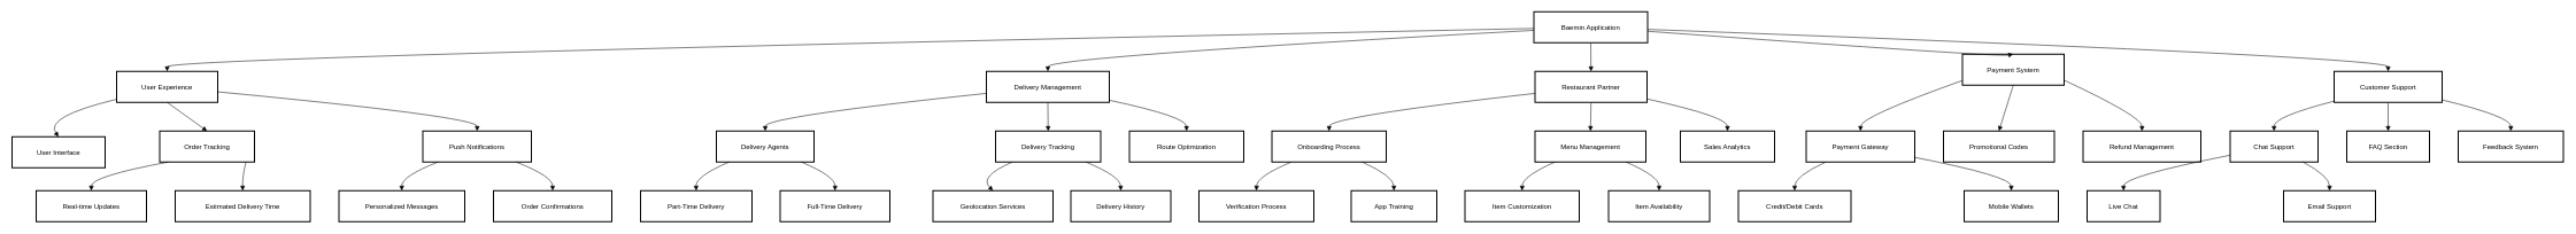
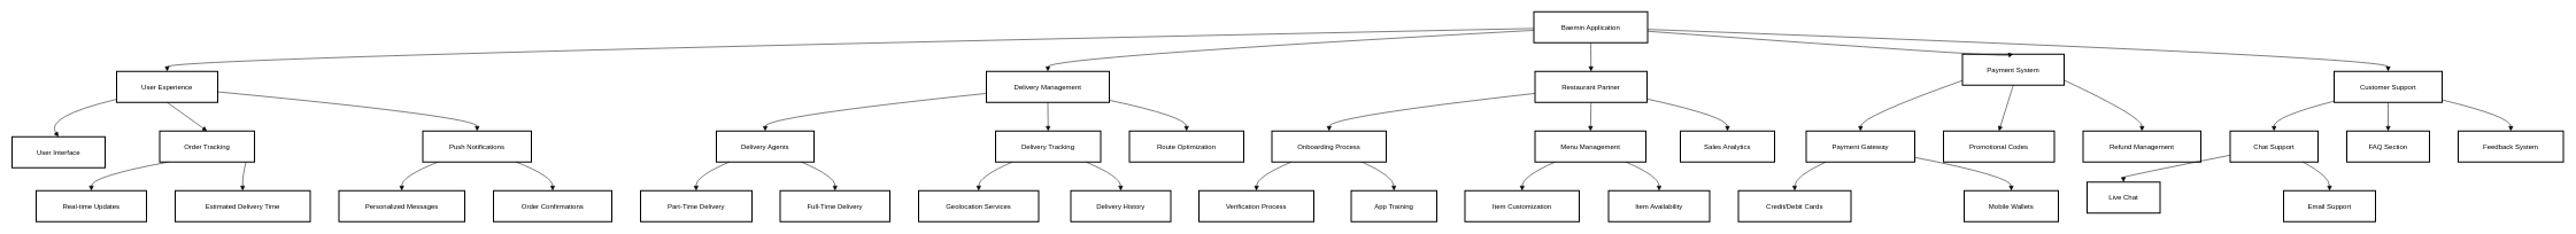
  <mxCell id="0" />
  <mxCell id="1" parent="0" />
  <mxCell id="2" value="Baemin Application" style="whiteSpace=wrap;strokeWidth=2;" vertex="1" parent="1"><mxGeometry x="2669" y="20" width="198" height="54" as="geometry" /></mxCell>
  <mxCell id="3" value="User Experience" style="whiteSpace=wrap;strokeWidth=2;" vertex="1" parent="1"><mxGeometry x="202" y="124" width="176" height="54" as="geometry" /></mxCell>
  <mxCell id="4" value="Delivery Management" style="whiteSpace=wrap;strokeWidth=2;" vertex="1" parent="1"><mxGeometry x="1716" y="124" width="214" height="54" as="geometry" /></mxCell>
  <mxCell id="5" value="Restaurant Partner" style="whiteSpace=wrap;strokeWidth=2;" vertex="1" parent="1"><mxGeometry x="2671" y="124" width="195" height="54" as="geometry" /></mxCell>
  <mxCell id="6" value="Payment System" style="whiteSpace=wrap;strokeWidth=2;" vertex="1" parent="1"><mxGeometry x="3415" y="94" width="177" height="54" as="geometry" /></mxCell>
  <mxCell id="7" value="Customer Support" style="whiteSpace=wrap;strokeWidth=2;" vertex="1" parent="1"><mxGeometry x="4062" y="124" width="188" height="54" as="geometry" /></mxCell>
  <mxCell id="8" value="User Interface" style="whiteSpace=wrap;strokeWidth=2;" vertex="1" parent="1"><mxGeometry x="20" y="238" width="162" height="54" as="geometry" /></mxCell>
  <mxCell id="9" value="Order Tracking" style="whiteSpace=wrap;strokeWidth=2;" vertex="1" parent="1"><mxGeometry x="277" y="228" width="165" height="54" as="geometry" /></mxCell>
  <mxCell id="10" value="Push Notifications" style="whiteSpace=wrap;strokeWidth=2;" vertex="1" parent="1"><mxGeometry x="735" y="228" width="189" height="54" as="geometry" /></mxCell>
  <mxCell id="11" value="Delivery Agents" style="whiteSpace=wrap;strokeWidth=2;" vertex="1" parent="1"><mxGeometry x="1246" y="228" width="170" height="54" as="geometry" /></mxCell>
  <mxCell id="12" value="Delivery Tracking" style="whiteSpace=wrap;strokeWidth=2;" vertex="1" parent="1"><mxGeometry x="1732" y="228" width="183" height="54" as="geometry" /></mxCell>
  <mxCell id="13" value="Route Optimization" style="whiteSpace=wrap;strokeWidth=2;" vertex="1" parent="1"><mxGeometry x="1965" y="228" width="199" height="54" as="geometry" /></mxCell>
  <mxCell id="14" value="Onboarding Process" style="whiteSpace=wrap;strokeWidth=2;" vertex="1" parent="1"><mxGeometry x="2213" y="228" width="199" height="54" as="geometry" /></mxCell>
  <mxCell id="15" value="Menu Management" style="whiteSpace=wrap;strokeWidth=2;" vertex="1" parent="1"><mxGeometry x="2671" y="228" width="193" height="54" as="geometry" /></mxCell>
  <mxCell id="16" value="Sales Analytics" style="whiteSpace=wrap;strokeWidth=2;" vertex="1" parent="1"><mxGeometry x="2924" y="228" width="164" height="54" as="geometry" /></mxCell>
  <mxCell id="17" value="Payment Gateway" style="whiteSpace=wrap;strokeWidth=2;" vertex="1" parent="1"><mxGeometry x="3143" y="228" width="189" height="54" as="geometry" /></mxCell>
  <mxCell id="18" value="Promotional Codes" style="whiteSpace=wrap;strokeWidth=2;" vertex="1" parent="1"><mxGeometry x="3382" y="228" width="193" height="54" as="geometry" /></mxCell>
  <mxCell id="19" value="Refund Management" style="whiteSpace=wrap;strokeWidth=2;" vertex="1" parent="1"><mxGeometry x="3625" y="228" width="205" height="54" as="geometry" /></mxCell>
  <mxCell id="20" value="Chat Support" style="whiteSpace=wrap;strokeWidth=2;" vertex="1" parent="1"><mxGeometry x="3881" y="228" width="153" height="54" as="geometry" /></mxCell>
  <mxCell id="21" value="FAQ Section" style="whiteSpace=wrap;strokeWidth=2;" vertex="1" parent="1"><mxGeometry x="4084" y="228" width="144" height="54" as="geometry" /></mxCell>
  <mxCell id="22" value="Feedback System" style="whiteSpace=wrap;strokeWidth=2;" vertex="1" parent="1"><mxGeometry x="4278" y="228" width="183" height="54" as="geometry" /></mxCell>
  <mxCell id="23" value="Real-time Updates" style="whiteSpace=wrap;strokeWidth=2;" vertex="1" parent="1"><mxGeometry x="62" y="332" width="192" height="54" as="geometry" /></mxCell>
  <mxCell id="24" value="Estimated Delivery Time" style="whiteSpace=wrap;strokeWidth=2;" vertex="1" parent="1"><mxGeometry x="304" y="332" width="235" height="54" as="geometry" /></mxCell>
  <mxCell id="25" value="Personalized Messages" style="whiteSpace=wrap;strokeWidth=2;" vertex="1" parent="1"><mxGeometry x="589" y="332" width="219" height="54" as="geometry" /></mxCell>
  <mxCell id="26" value="Order Confirmations" style="whiteSpace=wrap;strokeWidth=2;" vertex="1" parent="1"><mxGeometry x="858" y="332" width="206" height="54" as="geometry" /></mxCell>
  <mxCell id="27" value="Part-Time Delivery" style="whiteSpace=wrap;strokeWidth=2;" vertex="1" parent="1"><mxGeometry x="1114" y="332" width="194" height="54" as="geometry" /></mxCell>
  <mxCell id="28" value="Full-Time Delivery" style="whiteSpace=wrap;strokeWidth=2;" vertex="1" parent="1"><mxGeometry x="1357" y="332" width="191" height="54" as="geometry" /></mxCell>
- <mxCell id="29" value="Geolocation Services" style="whiteSpace=wrap;strokeWidth=2;" vertex="1" parent="1"><mxGeometry x="1623" y="332" width="209" height="54" as="geometry" /></mxCell>
+ <mxCell id="29" value="Geolocation Services" style="whiteSpace=wrap;strokeWidth=2;" vertex="1" parent="1"><mxGeometry x="1598" y="332" width="209" height="54" as="geometry" /></mxCell>
  <mxCell id="30" value="Delivery History" style="whiteSpace=wrap;strokeWidth=2;" vertex="1" parent="1"><mxGeometry x="1863" y="332" width="174" height="54" as="geometry" /></mxCell>
  <mxCell id="31" value="Verification Process" style="whiteSpace=wrap;strokeWidth=2;" vertex="1" parent="1"><mxGeometry x="2086" y="332" width="200" height="54" as="geometry" /></mxCell>
  <mxCell id="32" value="App Training" style="whiteSpace=wrap;strokeWidth=2;" vertex="1" parent="1"><mxGeometry x="2351" y="332" width="149" height="54" as="geometry" /></mxCell>
  <mxCell id="33" value="Item Customization" style="whiteSpace=wrap;strokeWidth=2;" vertex="1" parent="1"><mxGeometry x="2549" y="332" width="199" height="54" as="geometry" /></mxCell>
  <mxCell id="34" value="Item Availability" style="whiteSpace=wrap;strokeWidth=2;" vertex="1" parent="1"><mxGeometry x="2799" y="332" width="176" height="54" as="geometry" /></mxCell>
  <mxCell id="35" value="Credit/Debit Cards" style="whiteSpace=wrap;strokeWidth=2;" vertex="1" parent="1"><mxGeometry x="3025" y="332" width="196" height="54" as="geometry" /></mxCell>
  <mxCell id="36" value="Mobile Wallets" style="whiteSpace=wrap;strokeWidth=2;" vertex="1" parent="1"><mxGeometry x="3418" y="332" width="164" height="54" as="geometry" /></mxCell>
- <mxCell id="37" value="Live Chat" style="whiteSpace=wrap;strokeWidth=2;" vertex="1" parent="1"><mxGeometry x="3632" y="332" width="127" height="54" as="geometry" /></mxCell>
+ <mxCell id="37" value="Live Chat" style="whiteSpace=wrap;strokeWidth=2;" vertex="1" parent="1"><mxGeometry x="3632" y="317" width="127" height="54" as="geometry" /></mxCell>
  <mxCell id="38" value="Email Support" style="whiteSpace=wrap;strokeWidth=2;" vertex="1" parent="1"><mxGeometry x="3974" y="332" width="160" height="54" as="geometry" /></mxCell>
  <mxCell id="39" value="" style="curved=1;startArrow=none;endArrow=block;exitX=0;exitY=0.54;entryX=0.5;entryY=0;" edge="1" parent="1" source="2" target="3"><mxGeometry relative="1" as="geometry"><Array as="points"><mxPoint x="290" y="99" /></Array></mxGeometry></mxCell>
  <mxCell id="40" value="" style="curved=1;startArrow=none;endArrow=block;exitX=0;exitY=0.6;entryX=0.5;entryY=0;" edge="1" parent="1" source="2" target="4"><mxGeometry relative="1" as="geometry"><Array as="points"><mxPoint x="1823" y="99" /></Array></mxGeometry></mxCell>
  <mxCell id="41" value="" style="curved=1;startArrow=none;endArrow=block;exitX=0.5;exitY=1;entryX=0.5;entryY=0;" edge="1" parent="1" source="2" target="5"><mxGeometry relative="1" as="geometry"><Array as="points" /></mxGeometry></mxCell>
  <mxCell id="42" value="" style="curved=1;startArrow=none;endArrow=block;exitX=1;exitY=0.63;entryX=0.5;entryY=0;" edge="1" parent="1" source="2" target="6"><mxGeometry relative="1" as="geometry"><Array as="points"><mxPoint x="3479" y="99" /></Array></mxGeometry></mxCell>
  <mxCell id="43" value="" style="curved=1;startArrow=none;endArrow=block;exitX=1;exitY=0.57;entryX=0.5;entryY=0;" edge="1" parent="1" source="2" target="7"><mxGeometry relative="1" as="geometry"><Array as="points"><mxPoint x="4156" y="99" /></Array></mxGeometry></mxCell>
  <mxCell id="44" value="" style="curved=1;startArrow=none;endArrow=block;exitX=0;exitY=0.9;entryX=0.5;entryY=0;" edge="1" parent="1" source="3" target="8"><mxGeometry relative="1" as="geometry"><Array as="points"><mxPoint x="76" y="203" /></Array></mxGeometry></mxCell>
  <mxCell id="45" value="" style="curved=1;startArrow=none;endArrow=block;exitX=0.5;exitY=1;entryX=0.5;entryY=0;" edge="1" parent="1" source="3" target="9"><mxGeometry relative="1" as="geometry"><Array as="points" /></mxGeometry></mxCell>
  <mxCell id="46" value="" style="curved=1;startArrow=none;endArrow=block;exitX=1;exitY=0.66;entryX=0.5;entryY=0;" edge="1" parent="1" source="3" target="10"><mxGeometry relative="1" as="geometry"><Array as="points"><mxPoint x="830" y="203" /></Array></mxGeometry></mxCell>
  <mxCell id="47" value="" style="curved=1;startArrow=none;endArrow=block;exitX=0;exitY=0.71;entryX=0.5;entryY=0;" edge="1" parent="1" source="4" target="11"><mxGeometry relative="1" as="geometry"><Array as="points"><mxPoint x="1331" y="203" /></Array></mxGeometry></mxCell>
  <mxCell id="48" value="" style="curved=1;startArrow=none;endArrow=block;exitX=0.5;exitY=1;entryX=0.5;entryY=0;" edge="1" parent="1" source="4" target="12"><mxGeometry relative="1" as="geometry"><Array as="points" /></mxGeometry></mxCell>
  <mxCell id="49" value="" style="curved=1;startArrow=none;endArrow=block;exitX=1;exitY=0.93;entryX=0.5;entryY=0;" edge="1" parent="1" source="4" target="13"><mxGeometry relative="1" as="geometry"><Array as="points"><mxPoint x="2064" y="203" /></Array></mxGeometry></mxCell>
  <mxCell id="50" value="" style="curved=1;startArrow=none;endArrow=block;exitX=0;exitY=0.71;entryX=0.5;entryY=0;" edge="1" parent="1" source="5" target="14"><mxGeometry relative="1" as="geometry"><Array as="points"><mxPoint x="2313" y="203" /></Array></mxGeometry></mxCell>
  <mxCell id="51" value="" style="curved=1;startArrow=none;endArrow=block;exitX=0.5;exitY=1;entryX=0.5;entryY=0;" edge="1" parent="1" source="5" target="15"><mxGeometry relative="1" as="geometry"><Array as="points" /></mxGeometry></mxCell>
  <mxCell id="52" value="" style="curved=1;startArrow=none;endArrow=block;exitX=1;exitY=0.89;entryX=0.5;entryY=0;" edge="1" parent="1" source="5" target="16"><mxGeometry relative="1" as="geometry"><Array as="points"><mxPoint x="3006" y="203" /></Array></mxGeometry></mxCell>
  <mxCell id="53" value="" style="curved=1;startArrow=none;endArrow=block;exitX=0;exitY=0.85;entryX=0.5;entryY=0;" edge="1" parent="1" source="6" target="17"><mxGeometry relative="1" as="geometry"><Array as="points"><mxPoint x="3238" y="203" /></Array></mxGeometry></mxCell>
  <mxCell id="54" value="" style="curved=1;startArrow=none;endArrow=block;exitX=0.5;exitY=1;entryX=0.5;entryY=0;" edge="1" parent="1" source="6" target="18"><mxGeometry relative="1" as="geometry"><Array as="points" /></mxGeometry></mxCell>
  <mxCell id="55" value="" style="curved=1;startArrow=none;endArrow=block;exitX=1;exitY=0.84;entryX=0.5;entryY=0;" edge="1" parent="1" source="6" target="19"><mxGeometry relative="1" as="geometry"><Array as="points"><mxPoint x="3728" y="203" /></Array></mxGeometry></mxCell>
  <mxCell id="56" value="" style="curved=1;startArrow=none;endArrow=block;exitX=0;exitY=0.96;entryX=0.5;entryY=0;" edge="1" parent="1" source="7" target="20"><mxGeometry relative="1" as="geometry"><Array as="points"><mxPoint x="3957" y="203" /></Array></mxGeometry></mxCell>
  <mxCell id="57" value="" style="curved=1;startArrow=none;endArrow=block;exitX=0.5;exitY=1;entryX=0.5;entryY=0;" edge="1" parent="1" source="7" target="21"><mxGeometry relative="1" as="geometry"><Array as="points" /></mxGeometry></mxCell>
  <mxCell id="58" value="" style="curved=1;startArrow=none;endArrow=block;exitX=1;exitY=0.92;entryX=0.5;entryY=0;" edge="1" parent="1" source="7" target="22"><mxGeometry relative="1" as="geometry"><Array as="points"><mxPoint x="4370" y="203" /></Array></mxGeometry></mxCell>
  <mxCell id="59" value="" style="curved=1;startArrow=none;endArrow=block;exitX=0.09;exitY=1;entryX=0.5;entryY=0;" edge="1" parent="1" source="9" target="23"><mxGeometry relative="1" as="geometry"><Array as="points"><mxPoint x="158" y="307" /></Array></mxGeometry></mxCell>
  <mxCell id="60" value="" style="curved=1;startArrow=none;endArrow=block;exitX=0.91;exitY=1;entryX=0.5;entryY=0;" edge="1" parent="1" source="9" target="24"><mxGeometry relative="1" as="geometry"><Array as="points"><mxPoint x="421" y="307" /></Array></mxGeometry></mxCell>
  <mxCell id="61" value="" style="curved=1;startArrow=none;endArrow=block;exitX=0.14;exitY=1;entryX=0.5;entryY=0;" edge="1" parent="1" source="10" target="25"><mxGeometry relative="1" as="geometry"><Array as="points"><mxPoint x="698" y="307" /></Array></mxGeometry></mxCell>
  <mxCell id="62" value="" style="curved=1;startArrow=none;endArrow=block;exitX=0.86;exitY=1;entryX=0.5;entryY=0;" edge="1" parent="1" source="10" target="26"><mxGeometry relative="1" as="geometry"><Array as="points"><mxPoint x="961" y="307" /></Array></mxGeometry></mxCell>
  <mxCell id="63" value="" style="curved=1;startArrow=none;endArrow=block;exitX=0.13;exitY=1;entryX=0.5;entryY=0;" edge="1" parent="1" source="11" target="27"><mxGeometry relative="1" as="geometry"><Array as="points"><mxPoint x="1210" y="307" /></Array></mxGeometry></mxCell>
  <mxCell id="64" value="" style="curved=1;startArrow=none;endArrow=block;exitX=0.87;exitY=1;entryX=0.5;entryY=0;" edge="1" parent="1" source="11" target="28"><mxGeometry relative="1" as="geometry"><Array as="points"><mxPoint x="1453" y="307" /></Array></mxGeometry></mxCell>
  <mxCell id="65" value="" style="curved=1;startArrow=none;endArrow=block;exitX=0.16;exitY=1;entryX=0.5;entryY=0;" edge="1" parent="1" source="12" target="29"><mxGeometry relative="1" as="geometry"><Array as="points"><mxPoint x="1703" y="307" /></Array></mxGeometry></mxCell>
  <mxCell id="66" value="" style="curved=1;startArrow=none;endArrow=block;exitX=0.86;exitY=1;entryX=0.5;entryY=0;" edge="1" parent="1" source="12" target="30"><mxGeometry relative="1" as="geometry"><Array as="points"><mxPoint x="1949" y="307" /></Array></mxGeometry></mxCell>
  <mxCell id="67" value="" style="curved=1;startArrow=none;endArrow=block;exitX=0.17;exitY=1;entryX=0.5;entryY=0;" edge="1" parent="1" source="14" target="31"><mxGeometry relative="1" as="geometry"><Array as="points"><mxPoint x="2187" y="307" /></Array></mxGeometry></mxCell>
  <mxCell id="68" value="" style="curved=1;startArrow=none;endArrow=block;exitX=0.79;exitY=1;entryX=0.5;entryY=0;" edge="1" parent="1" source="14" target="32"><mxGeometry relative="1" as="geometry"><Array as="points"><mxPoint x="2425" y="307" /></Array></mxGeometry></mxCell>
  <mxCell id="69" value="" style="curved=1;startArrow=none;endArrow=block;exitX=0.18;exitY=1;entryX=0.5;entryY=0;" edge="1" parent="1" source="15" target="33"><mxGeometry relative="1" as="geometry"><Array as="points"><mxPoint x="2649" y="307" /></Array></mxGeometry></mxCell>
  <mxCell id="70" value="" style="curved=1;startArrow=none;endArrow=block;exitX=0.82;exitY=1;entryX=0.5;entryY=0;" edge="1" parent="1" source="15" target="34"><mxGeometry relative="1" as="geometry"><Array as="points"><mxPoint x="2887" y="307" /></Array></mxGeometry></mxCell>
  <mxCell id="71" value="" style="curved=1;startArrow=none;endArrow=block;exitX=0.18;exitY=1;entryX=0.5;entryY=0;" edge="1" parent="1" source="17" target="35"><mxGeometry relative="1" as="geometry"><Array as="points"><mxPoint x="3123" y="307" /></Array></mxGeometry></mxCell>
  <mxCell id="72" value="" style="curved=1;startArrow=none;endArrow=block;exitX=1;exitY=0.85;entryX=0.5;entryY=0;" edge="1" parent="1" source="17" target="36"><mxGeometry relative="1" as="geometry"><Array as="points"><mxPoint x="3500" y="307" /></Array></mxGeometry></mxCell>
  <mxCell id="73" value="" style="curved=1;startArrow=none;endArrow=block;exitX=0;exitY=0.78;entryX=0.5;entryY=0;" edge="1" parent="1" source="20" target="37"><mxGeometry relative="1" as="geometry"><Array as="points"><mxPoint x="3695" y="307" /></Array></mxGeometry></mxCell>
  <mxCell id="74" value="" style="curved=1;startArrow=none;endArrow=block;exitX=0.83;exitY=1;entryX=0.5;entryY=0;" edge="1" parent="1" source="20" target="38"><mxGeometry relative="1" as="geometry"><Array as="points"><mxPoint x="4054" y="307" /></Array></mxGeometry></mxCell>
